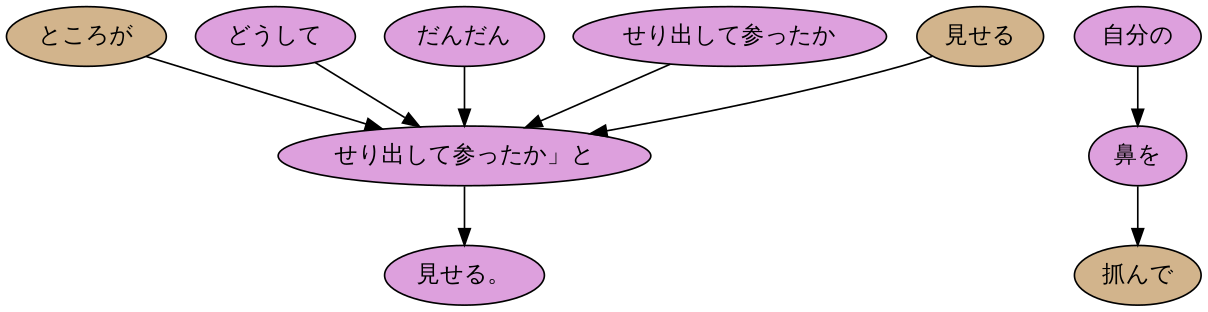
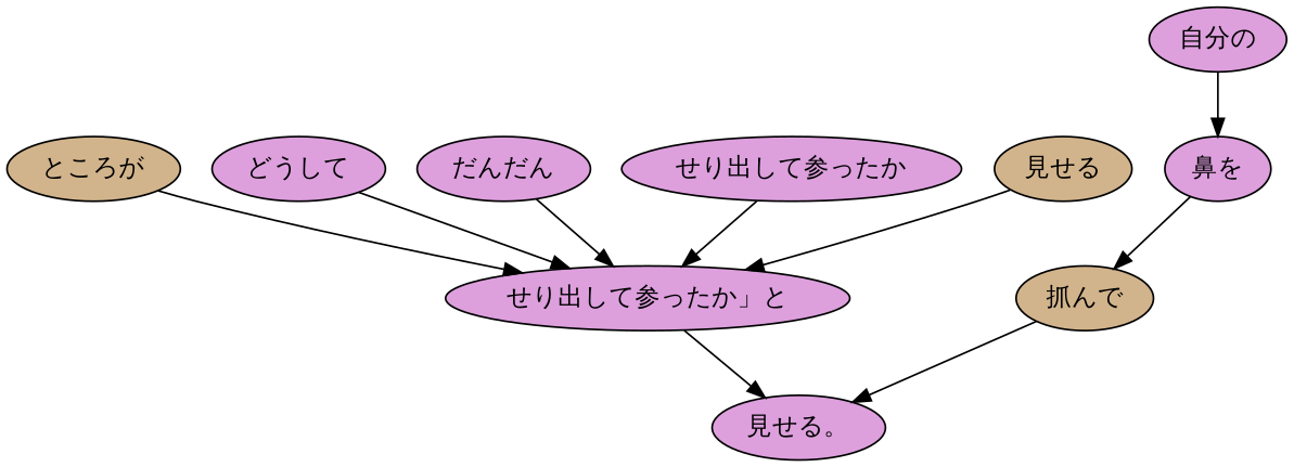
  digraph {
    fontname=Oswald
    node [fillcolor=plum fontname=Oswald style=filled]
    edge [fontname=Oswald]
    n1 [fillcolor=tan label="ところが"]
    n2 [label="せり出して参ったか」と"]
    n3 [label="見せる。"]
    n4 [label="どうして"]
    n5 [label="だんだん"]
    n6 [label="せり出して参ったか"]
    n7 [fillcolor=tan label="見せる"]
    n8 [label="自分の"]
    n9 [label="鼻を"]
    n10 [fillcolor=tan label="抓んで"]
    n1 -> n2
    n2 -> n3
    n4 -> n2
    n5 -> n2
    n6 -> n2
    n7 -> n2
    n8 -> n9
    n9 -> n10
+   n10 -> n3
  }
